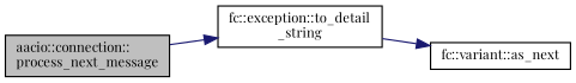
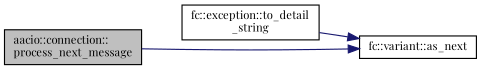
  digraph {
    fontname="Playfair Display"
    rankdir=LR
    node [color=black fillcolor=white fontname="Playfair Display" fontsize=10 shape=record style=filled]
    edge [color=midnightblue fontname="Playfair Display" fontsize=10 labelfontname=Helvetica labelfontsize=10 style=solid]
    n1 [fillcolor=grey75 fontcolor=black height=0.2 label="aacio::connection::\lprocess_next_message" width=0.4]
    n2 [height=0.2 label="fc::exception::to_detail\l_string" width=0.4]
    n3 [height=0.2 label="fc::variant::as_next" width=0.4]
-   n1 -> n2
+   n1 -> n3
    n2 -> n3
  }
